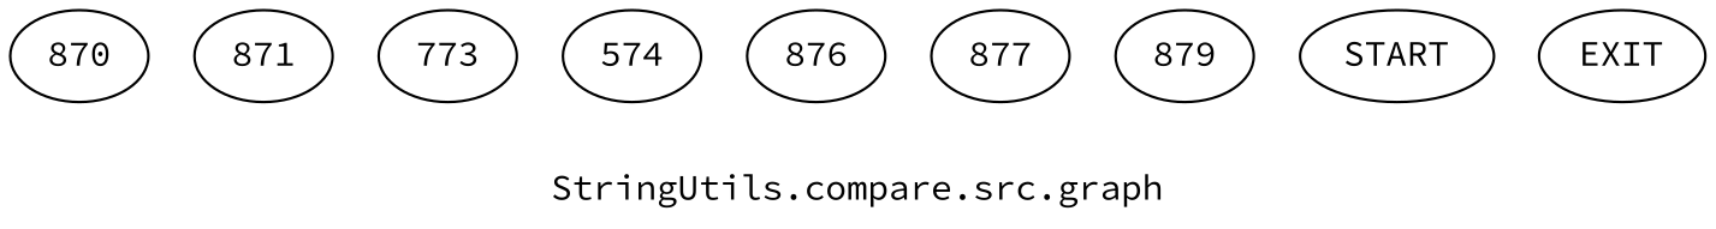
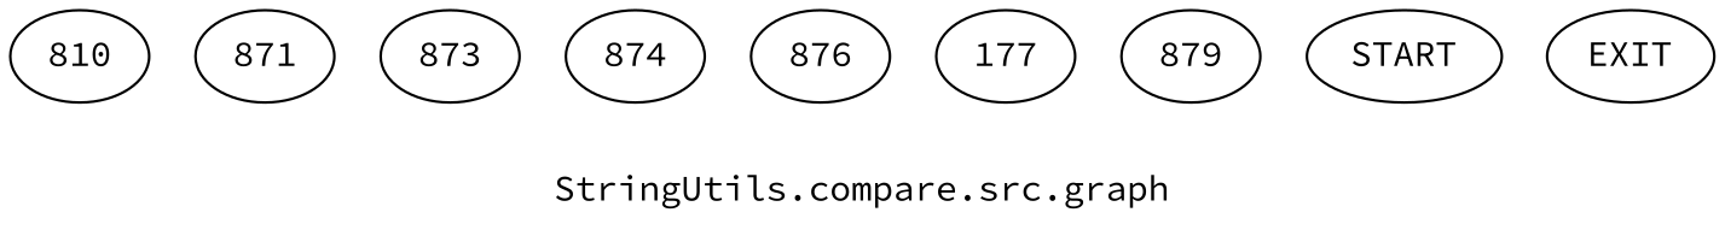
  digraph {
    label="StringUtils.compare.src.graph"
    fontname="Source Code Pro"
    node [fontname="Source Code Pro"]
-   n1 [label=870]
+   n1 [label=810]
    n2 [label=871]
-   n3 [label=773]
-   n4 [label=574]
+   n3 [label=873]
+   n4 [label=874]
    n5 [label=876]
-   n6 [label=877]
+   n6 [label=177]
    n7 [label=879]
    n8 [label=START]
    n9 [label=EXIT]
  }
